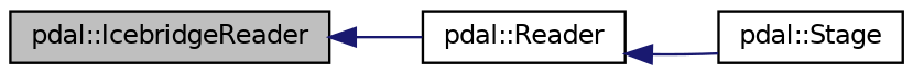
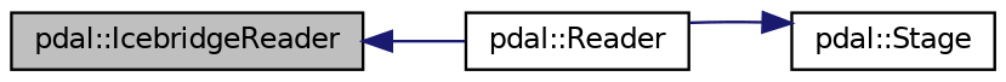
  digraph {
    rankdir=LR
    node [color=black fillcolor=white fontname=Helvetica fontsize=10 shape=record style=filled]
    edge [color=midnightblue dir=back fontname=Helvetica fontsize=10 labelfontname=Helvetica labelfontsize=10 style=solid]
    n1 [fillcolor=grey75 fontcolor=black height=0.2 label="pdal::IcebridgeReader" width=0.4]
    n2 [height=0.2 label="pdal::Reader" width=0.4]
    n3 [height=0.2 label="pdal::Stage" width=0.4]
    n1 -> n2
-   n2 -> n3
+   n3 -> n2
  }
